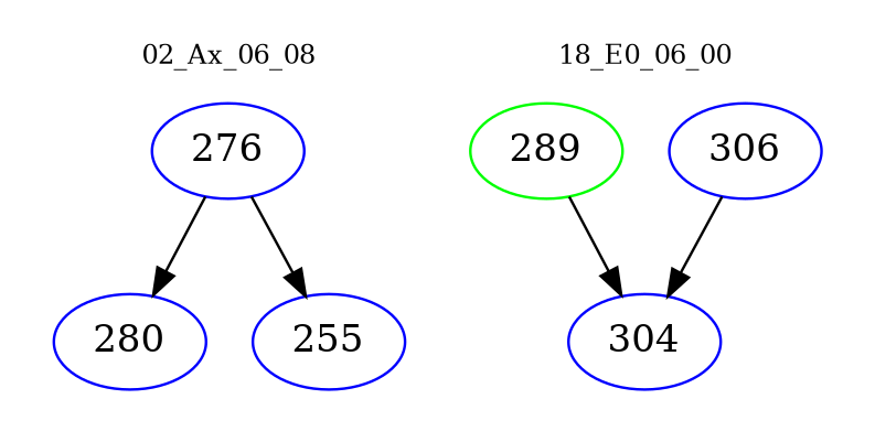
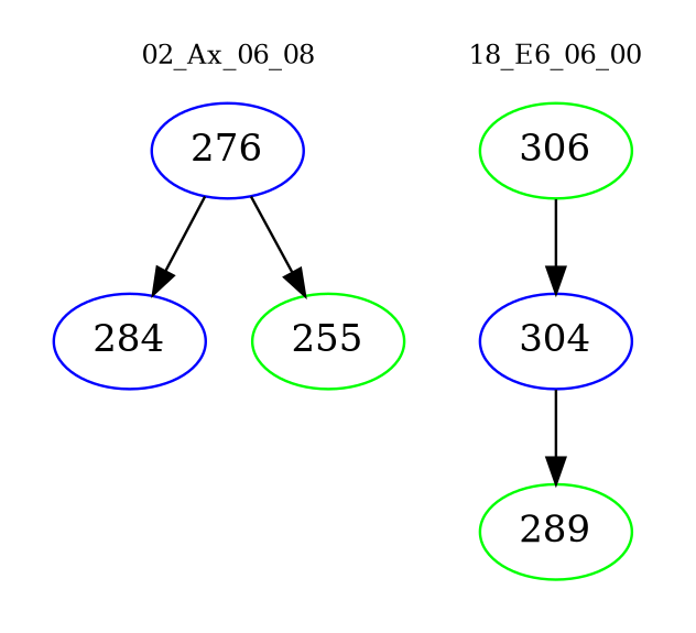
  digraph {
    node [color=blue]
    edge [color=black]
-   n1 [label=280]
+   n1 [label=284]
    n2 [label=276]
-   n3 [label=255]
-   n4 [label=306]
+   n3 [color=green label=255]
+   n4 [color=green label=306]
    n5 [label=304]
    n6 [color=green label=289]
    subgraph cluster_1 {
      color=white
      fontsize=10
      label="02_Ax_06_08"
      n1
      n2
      n3
    }
    subgraph cluster_2 {
      color=white
      fontsize=10
-     label="18_E0_06_00"
+     label="18_E6_06_00"
      n4
      n5
      n6
    }
    n2 -> n1
    n2 -> n3
    n4 -> n5
-   n6 -> n5
+   n5 -> n6
  }
